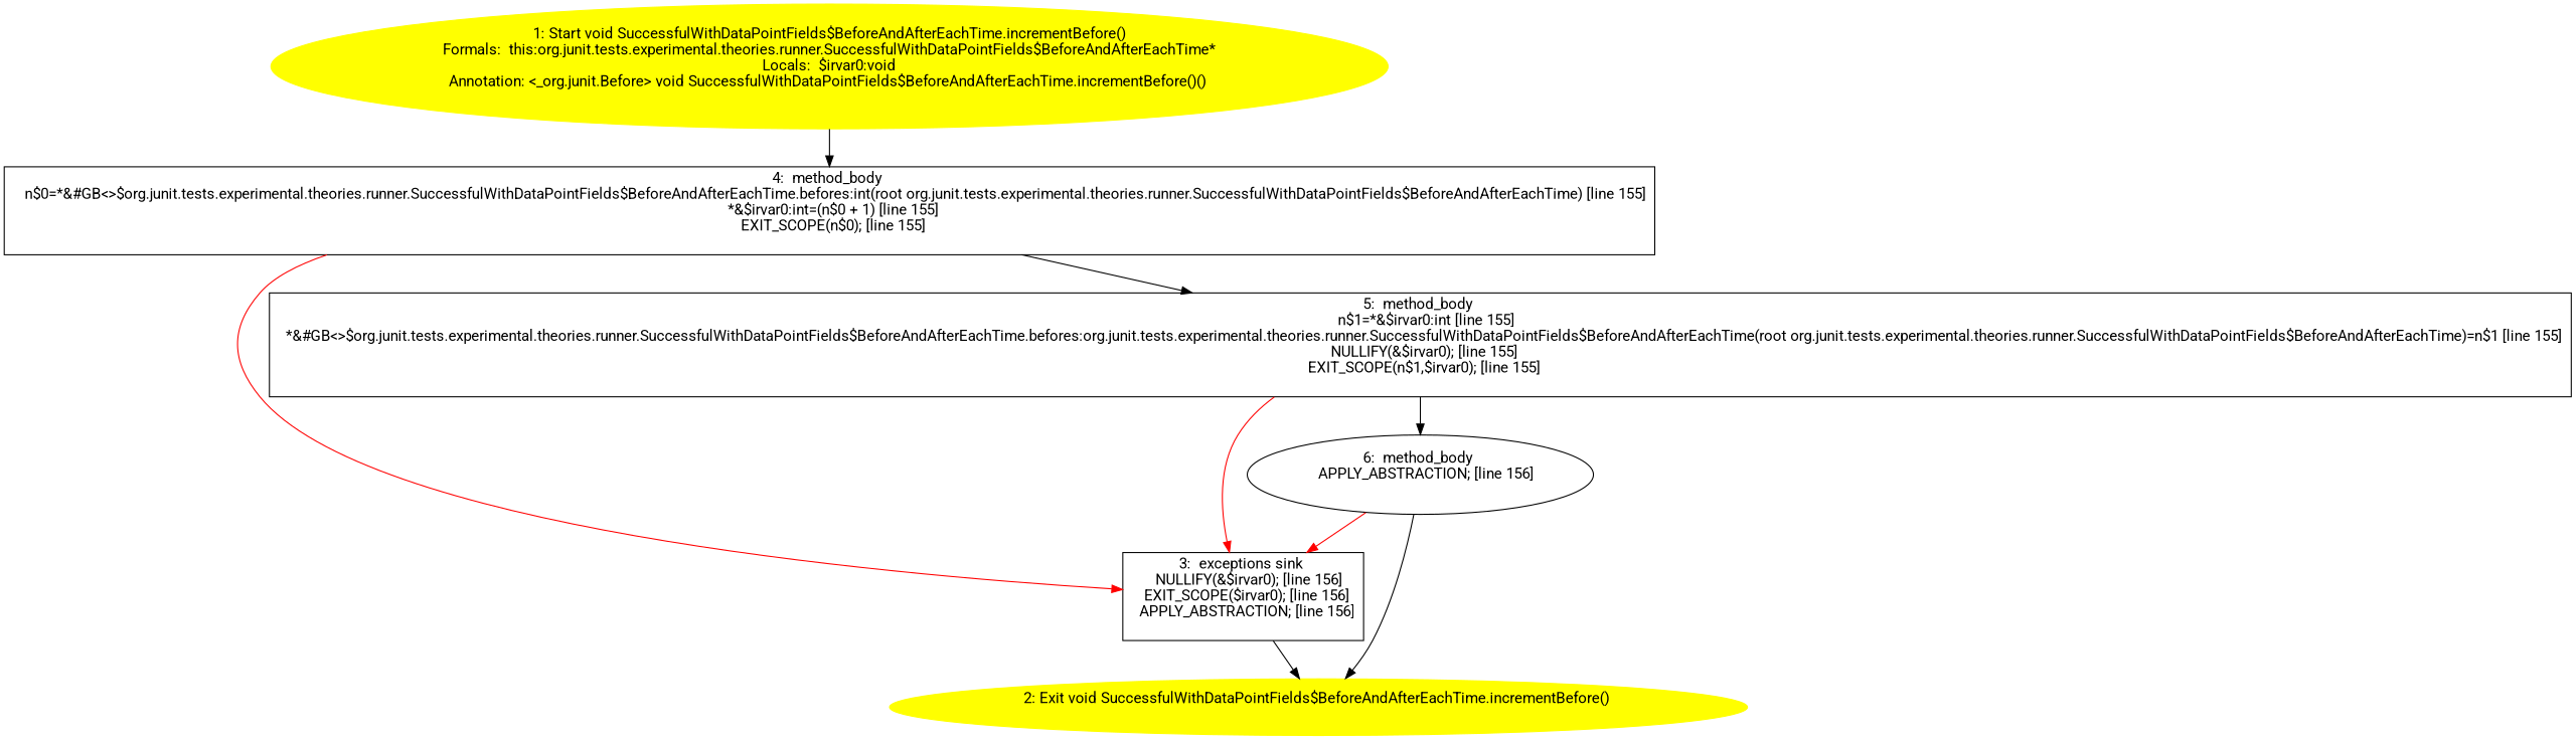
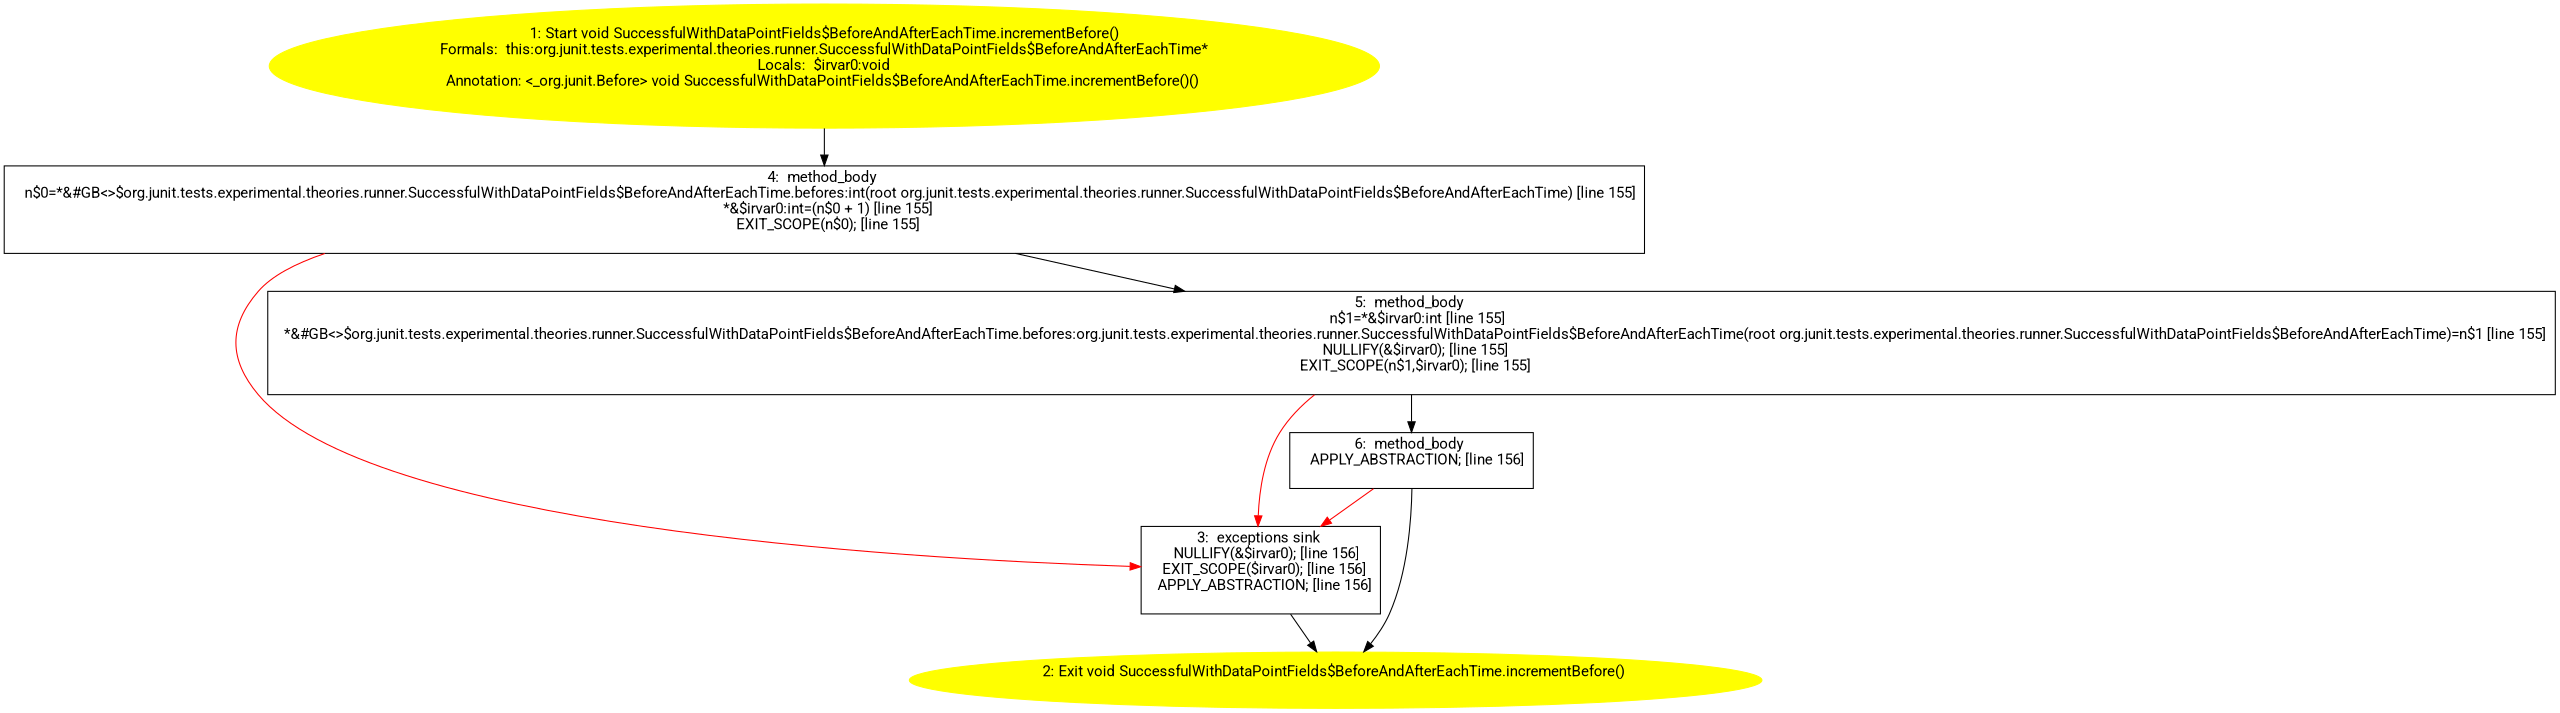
  digraph {
    fontname=Roboto
    node [fontname=Roboto shape=box]
    edge [fontname=Roboto]
    n1 [color=yellow label="1: Start void SuccessfulWithDataPointFields$BeforeAndAfterEachTime.incrementBefore()\nFormals:  this:org.junit.tests.experimental.theories.runner.SuccessfulWithDataPointFields$BeforeAndAfterEachTime*\nLocals:  $irvar0:void\nAnnotation: <_org.junit.Before> void SuccessfulWithDataPointFields$BeforeAndAfterEachTime.incrementBefore()() \n  " style=filled shape=""]
    n2 [label="4:  method_body \n   n$0=*&#GB<>$org.junit.tests.experimental.theories.runner.SuccessfulWithDataPointFields$BeforeAndAfterEachTime.befores:int(root org.junit.tests.experimental.theories.runner.SuccessfulWithDataPointFields$BeforeAndAfterEachTime) [line 155]\n  *&$irvar0:int=(n$0 + 1) [line 155]\n  EXIT_SCOPE(n$0); [line 155]\n "]
    n3 [label="3:  exceptions sink \n   NULLIFY(&$irvar0); [line 156]\n  EXIT_SCOPE($irvar0); [line 156]\n  APPLY_ABSTRACTION; [line 156]\n "]
    n4 [label="5:  method_body \n   n$1=*&$irvar0:int [line 155]\n  *&#GB<>$org.junit.tests.experimental.theories.runner.SuccessfulWithDataPointFields$BeforeAndAfterEachTime.befores:org.junit.tests.experimental.theories.runner.SuccessfulWithDataPointFields$BeforeAndAfterEachTime(root org.junit.tests.experimental.theories.runner.SuccessfulWithDataPointFields$BeforeAndAfterEachTime)=n$1 [line 155]\n  NULLIFY(&$irvar0); [line 155]\n  EXIT_SCOPE(n$1,$irvar0); [line 155]\n "]
    n5 [color=yellow label="2: Exit void SuccessfulWithDataPointFields$BeforeAndAfterEachTime.incrementBefore() \n  " style=filled shape=""]
-   n6 [label="6:  method_body \n   APPLY_ABSTRACTION; [line 156]\n " shape=ellipse]
+   n6 [label="6:  method_body \n   APPLY_ABSTRACTION; [line 156]\n "]
    n1 -> n2
    n2 -> n3 [color=red]
    n2 -> n4
    n3 -> n5
    n4 -> n3 [color=red]
    n4 -> n6
    n6 -> n3 [color=red]
    n6 -> n5
  }
